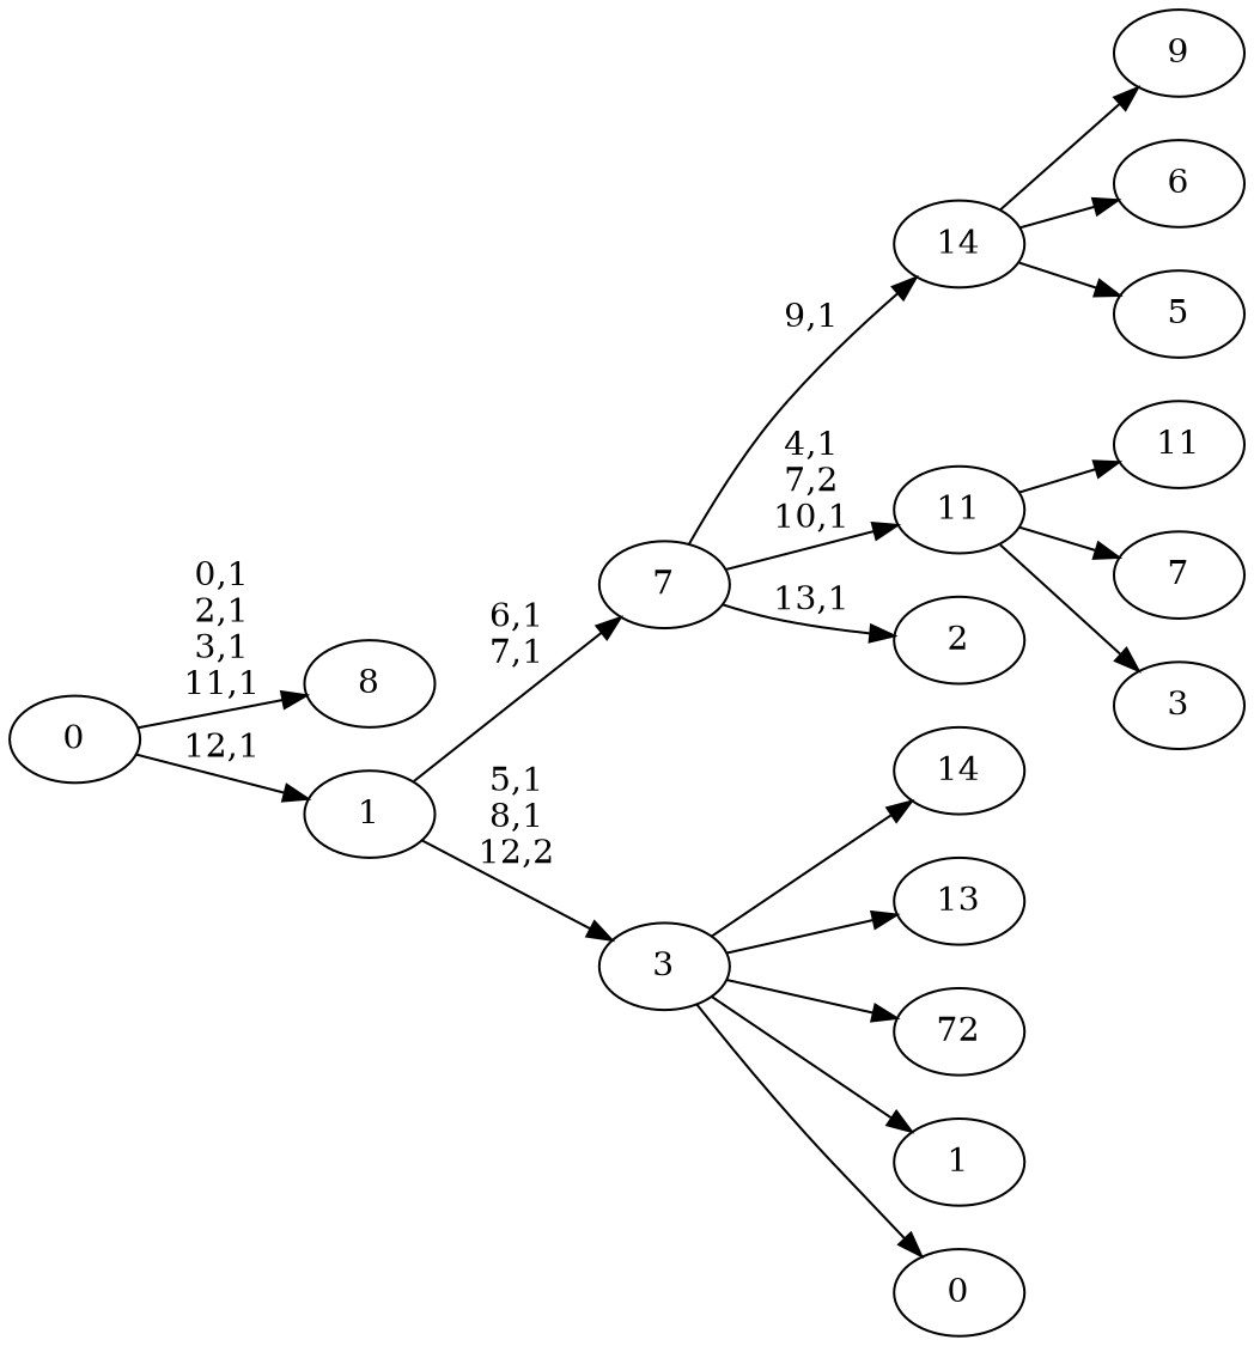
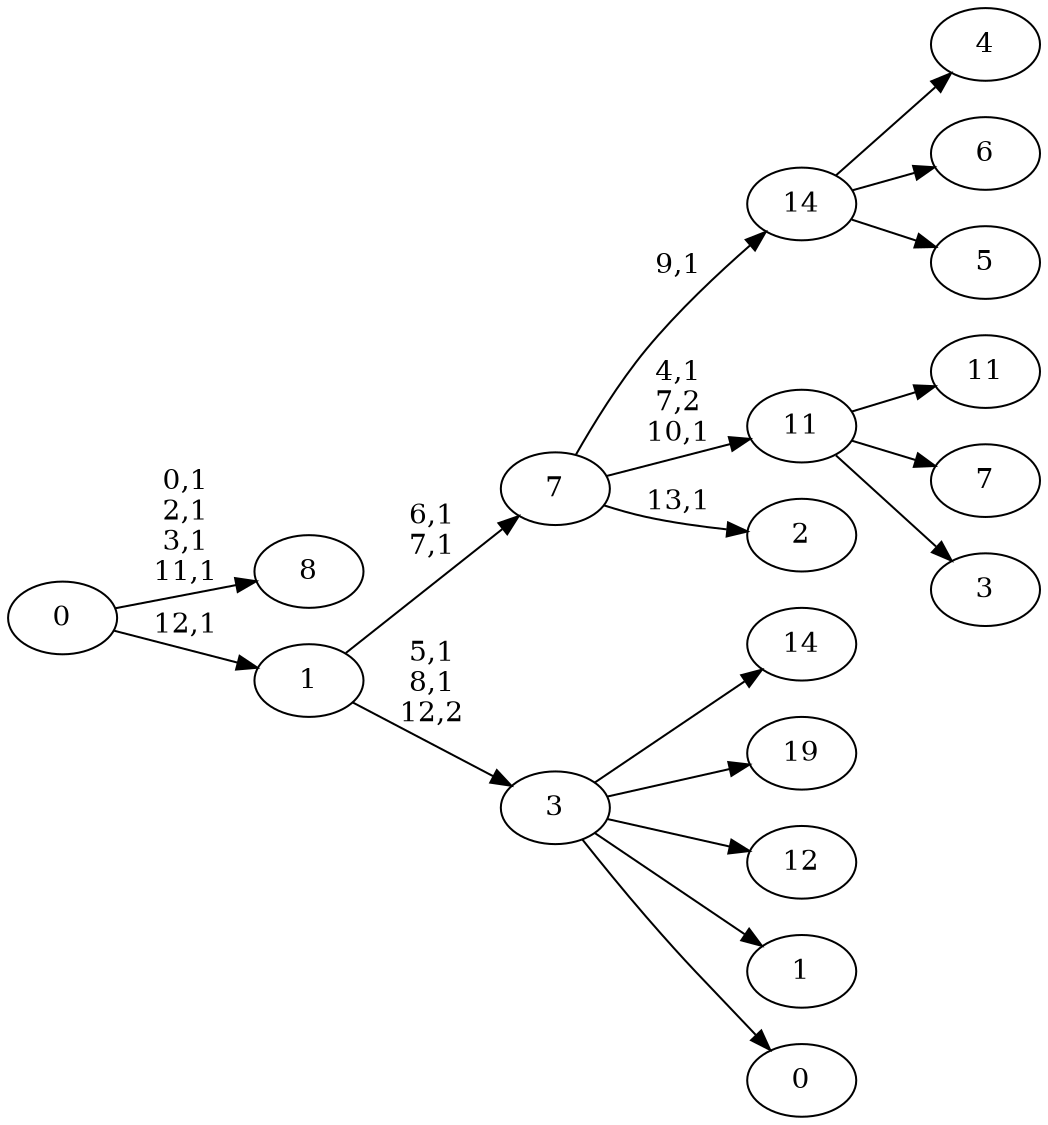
  digraph {
    rankdir=LR
    n1 [label=14]
-   n2 [label=13]
-   n3 [label=72]
+   n2 [label=19]
+   n3 [label=12]
    n4 [label=11]
-   n5 [label=9]
+   n5 [label=4]
    n6 [label=8]
    n7 [label=7]
    n8 [label=6]
    n9 [label=5]
    14
    n11 [label=3]
    11
    n13 [label=2]
    7
    n15 [label=1]
    n16 [label=0]
    3
    1
    0
    14 -> n5
    14 -> n8
    14 -> n9
    11 -> n4
    11 -> n7
    11 -> n11
    7 -> 14 [label="9,1"]
    7 -> 11 [label="4,1\n7,2\n10,1"]
    7 -> n13 [label="13,1"]
    3 -> n1
    3 -> n2
    3 -> n3
    3 -> n15
    3 -> n16
    1 -> 7 [label="6,1\n7,1"]
    1 -> 3 [label="5,1\n8,1\n12,2"]
    0 -> n6 [label="0,1\n2,1\n3,1\n11,1"]
    0 -> 1 [label="12,1"]
  }
